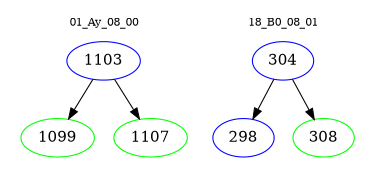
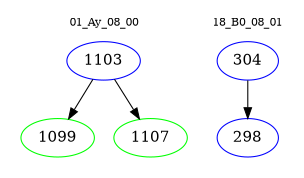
  digraph {
    node [color=blue]
    edge [color=black]
    n1 [label=1103]
    n2 [color=green label=1099]
    n3 [color=green label=1107]
    n4 [label=304]
    n5 [label=298]
-   n6 [color=green label=308]
    subgraph cluster_1 {
      color=white
      fontsize=10
      label="01_Ay_08_00"
      n1
      n2
      n3
    }
    subgraph cluster_2 {
      color=white
      fontsize=10
      label="18_B0_08_01"
      n4
      n5
-     n6
    }
    n1 -> n2
    n1 -> n3
    n4 -> n5
-   n4 -> n6
  }
